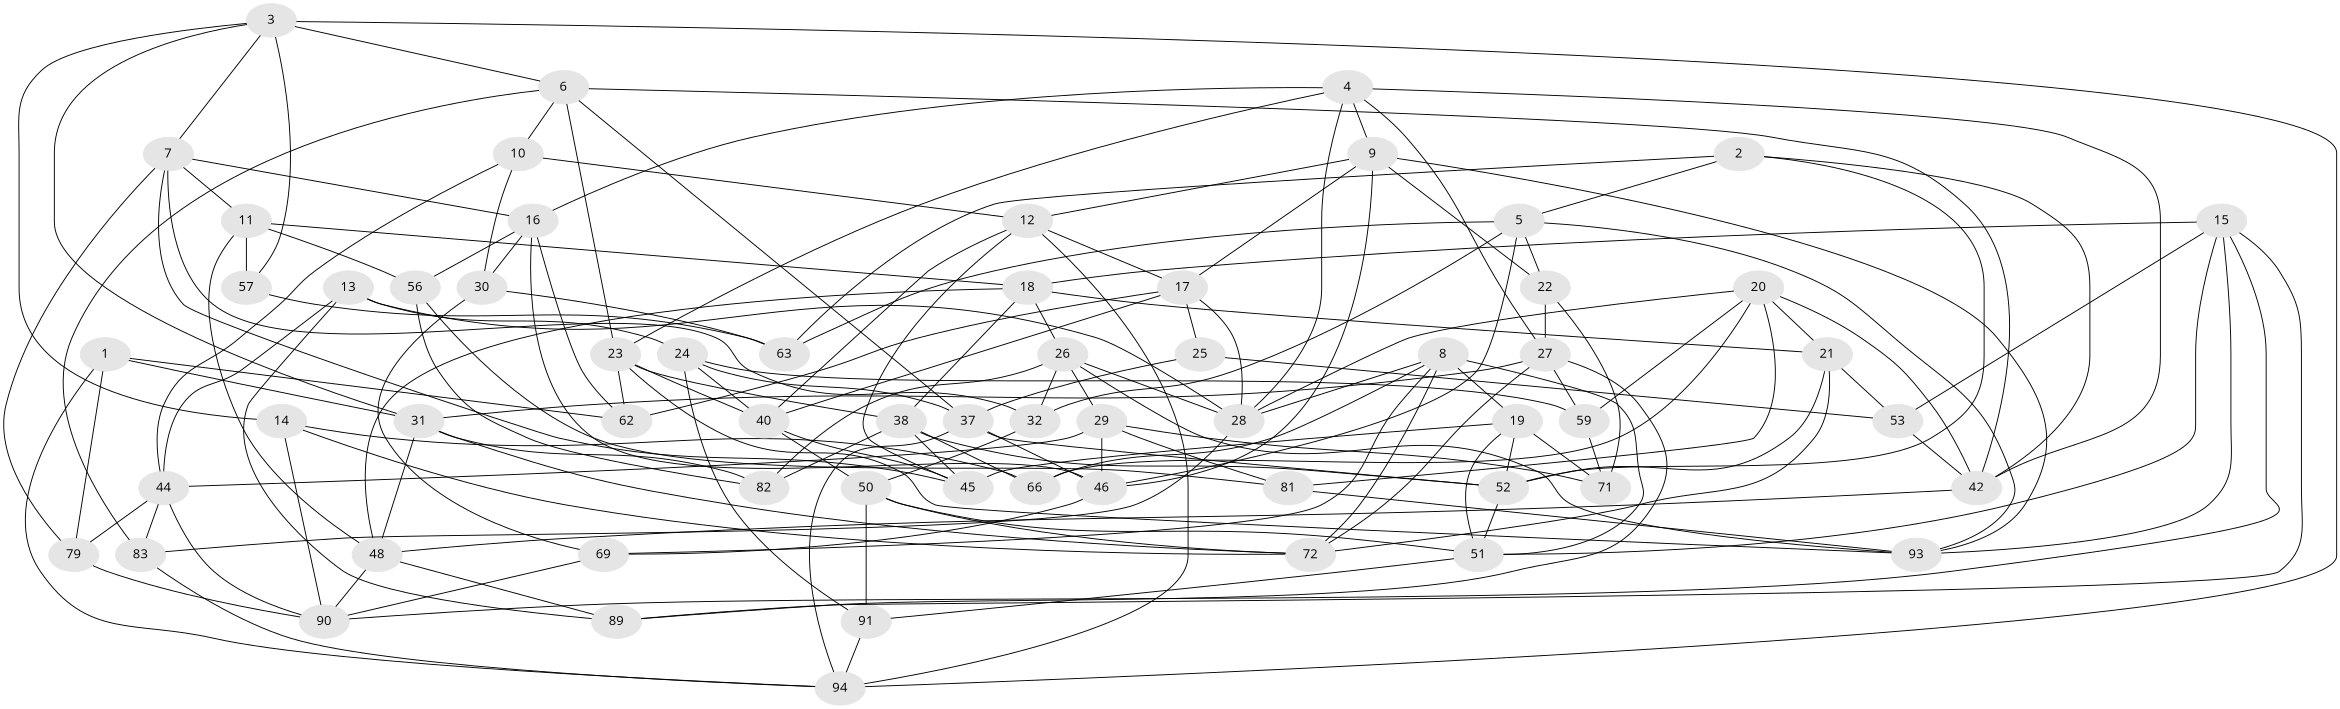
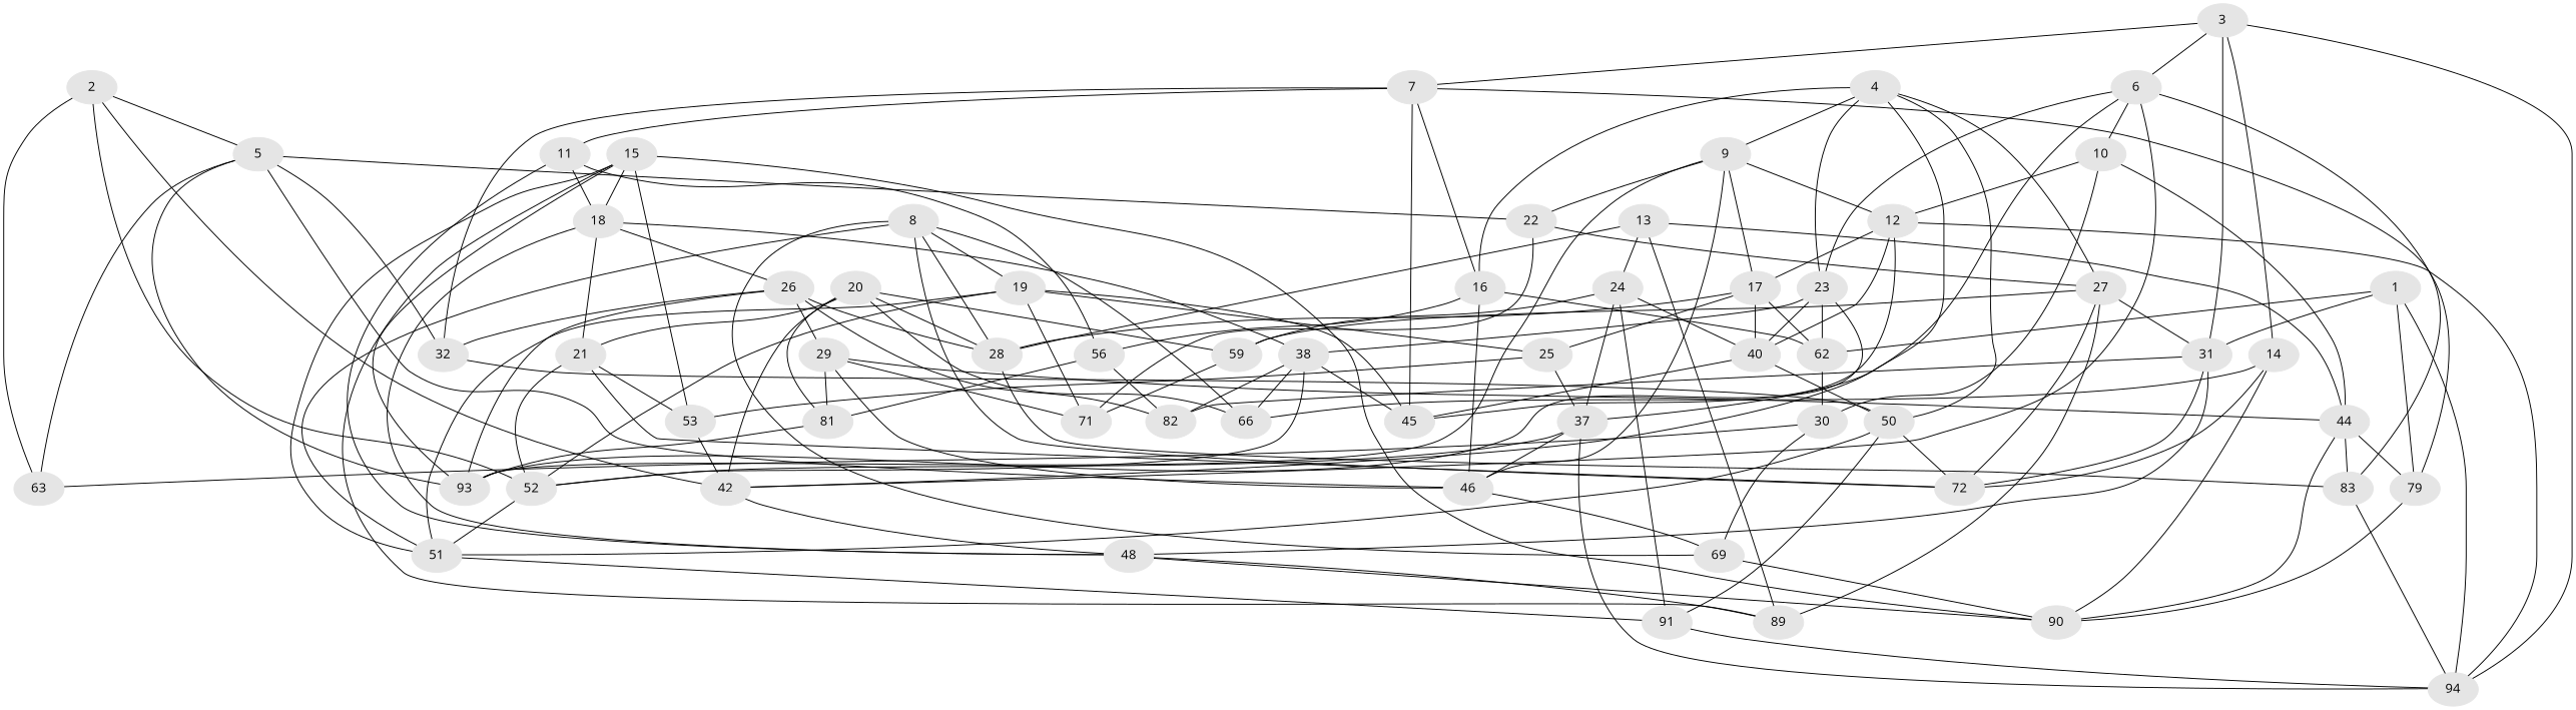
  graph {
    fontname="Open Sans"
    node [color=gray90 fontname="Open Sans" style=filled]
    edge [fontname="Open Sans"]
    31 [super="+78"]
    72 [super="+74"]
    48 [super="+84"]
    82
    1
    62
    79
    94 [super="+97"]
    90 [super="+91"]
    5 [super="+68"]
    63
    22
    32
    46 [super="+76"]
    93 [super="+100"]
    2
    42 [super="+80"]
    52 [super="+88"]
    51 [super="+70"]
    3 [super="+39"]
    6 [super="+36"]
    7 [super="+73"]
    14
-   57
    23 [super="+41"]
    10
    37 [super="+49"]
    83
    16 [super="+75"]
    11 [super="+55"]
    45 [super="+47"]
    66
    4 [super="+96"]
    9 [super="+98"]
    27 [super="+85"]
    50 [super="+87"]
    12 [super="+86"]
    17 [super="+53"]
    30
    56
    40 [super="+43"]
    38 [super="+77"]
    89
    59
    n45 [label=91]
    71
    69
    44 [super="+67"]
    18 [super="+65"]
    8 [super="+54"]
    19 [super="+64"]
    28 [super="+61"]
    25
    21 [super="+58"]
    26 [super="+35"]
    81
    29 [super="+34"]
    24 [super="+99"]
    13
    15 [super="+60"]
    n61 [label=53]
    20 [super="+95"]
    31 -- 72
    31 -- 48
    31 -- 82
    48 -- 90
    48 -- 89
    1 -- 31
    1 -- 62
    1 -- 79
    1 -- 94
    79 -- 90
    5 -- 63
    5 -- 22
    5 -- 32
    5 -- 46
    5 -- 93
    22 -- 27
    22 -- 71
    32 -- 50
    46 -- 69
    2 -- 5
    2 -- 63
    2 -- 42
    2 -- 52
    42 -- 48
    52 -- 51
    51 -- n45
    3 -- 31
    3 -- 94
    3 -- 6
    3 -- 7
    3 -- 14
-   3 -- 57
    6 -- 42
    6 -- 23
    6 -- 10
    6 -- 37
    6 -- 83
    7 -- 79
    7 -- 32
    7 -- 16
    7 -- 11
    7 -- 45
    14 -- 72
    14 -- 90
    14 -- 66
-   57 -- 63
    23 -- 62
    23 -- 93
    23 -- 40
    23 -- 38
    10 -- 12
    10 -- 30
    10 -- 44
    37 -- 94
    37 -- 46
    37 -- 52
    83 -- 94
    16 -- 62
    16 -- 46
-   16 -- 30
+   62 -- 30
    16 -- 56
    11 -- 48
-   11 -- 57 [weight=2]
    11 -- 56
    11 -- 18
    4 -- 42
    4 -- 23
    4 -- 16
    4 -- 9
    4 -- 27
-   4 -- 28
+   4 -- 50
    9 -- 22
    9 -- 46
    9 -- 93
    9 -- 12
    9 -- 17
    27 -- 31
    27 -- 72
    27 -- 89
    27 -- 59
    50 -- 72
    50 -- 51
    50 -- n45
    12 -- 94
    12 -- 45
    12 -- 17
    12 -- 40
    17 -- 62
    17 -- 40
    17 -- 28
    17 -- 25
    30 -- 63
    30 -- 69
    56 -- 82
    56 -- 81
    40 -- 45 [weight=2]
    40 -- 50
    38 -- 82
    38 -- 52
    38 -- 45
    38 -- 66
    59 -- 71
    n45 -- 94
    69 -- 90
    44 -- 79
    44 -- 90
    44 -- 83
    18 -- 48
    18 -- 38
    18 -- 21
    18 -- 26
    8 -- 72
    8 -- 51
    8 -- 66
    8 -- 69
    8 -- 19
    8 -- 28
    19 -- 52
    19 -- 51
    19 -- 45
    19 -- 71
+   19 -- 25
    28 -- 83
    25 -- 37
    25 -- n61
    21 -- 72
    21 -- 52 [weight=2]
    21 -- n61
    26 -- 82
    26 -- 32
    26 -- 93
    26 -- 28
    26 -- 29
    81 -- 93
    29 -- 46
    29 -- 71
    29 -- 44
    29 -- 81
    24 -- 37
    24 -- 40
    24 -- 59
    24 -- n45
    13 -- 89
    13 -- 44
    13 -- 28
    13 -- 24
    15 -- 90
    15 -- 93
    15 -- 51
    15 -- 89
    15 -- 18
    15 -- n61
    n61 -- 42
    20 -- 42
    20 -- 66
    20 -- 59
    20 -- 28
    20 -- 21
    20 -- 81
  }
